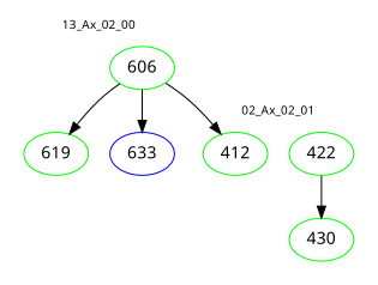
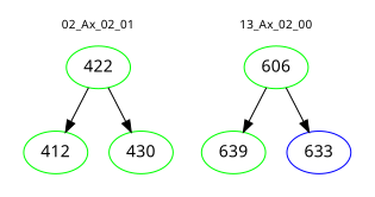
  digraph {
    fontname="Noto Sans"
    node [color=green fontname="Noto Sans"]
    edge [color=black fontname="Noto Sans"]
    n1 [label=422]
    n2 [label=412]
    n3 [label=430]
    n4 [label=606]
-   n5 [label=619]
+   n5 [label=639]
    n6 [color=blue label=633]
    subgraph cluster_1 {
      color=white
      fontsize=10
      label="02_Ax_02_01"
      n1
      n2
      n3
    }
    subgraph cluster_2 {
      color=white
      fontsize=10
      label="13_Ax_02_00"
      n4
      n5
      n6
    }
-   n4 -> n2
+   n1 -> n2
    n1 -> n3
    n4 -> n5
    n4 -> n6
  }
